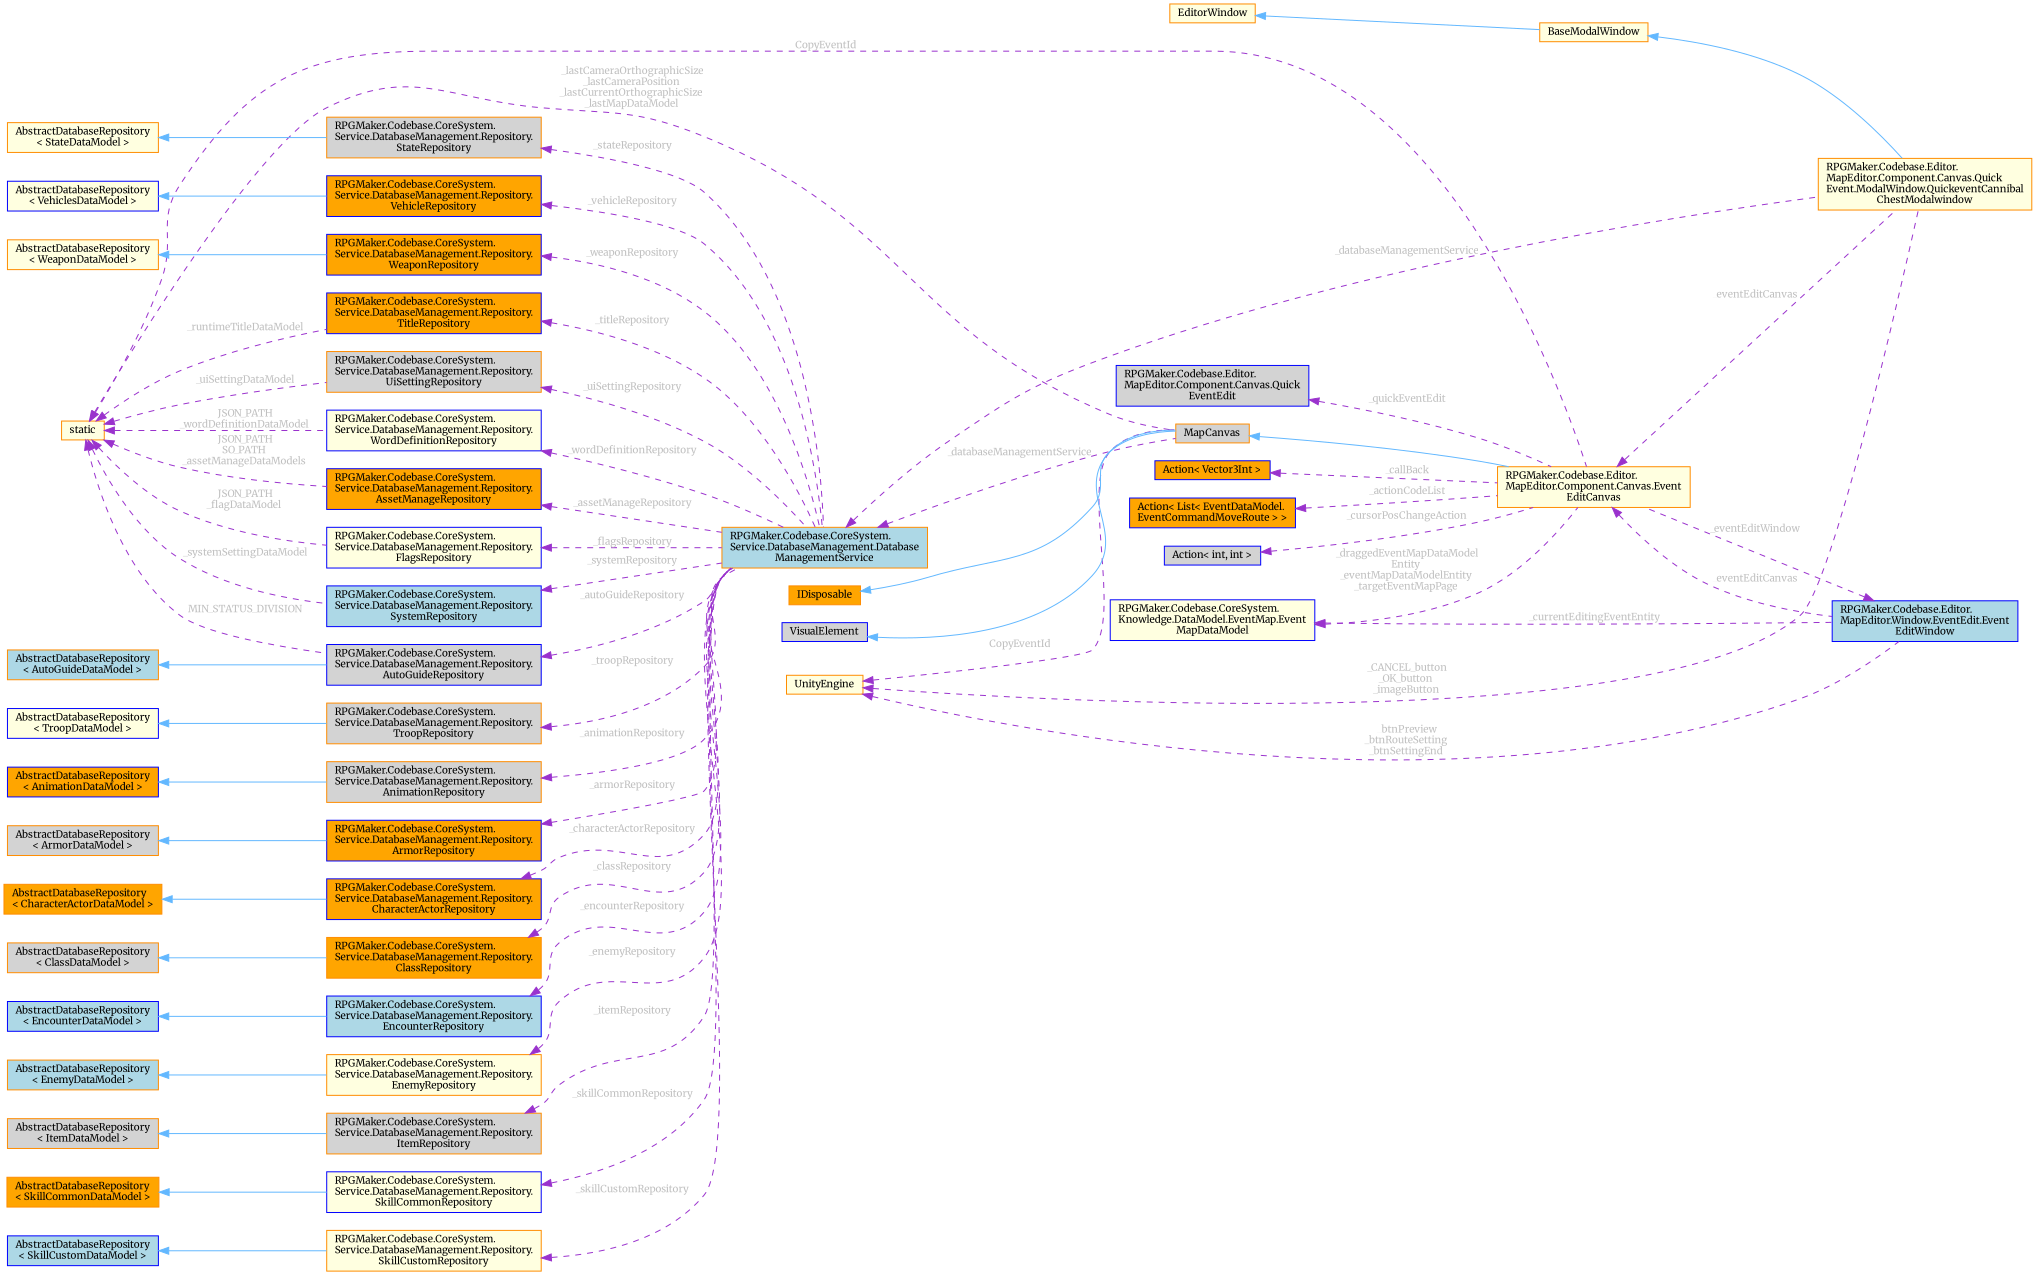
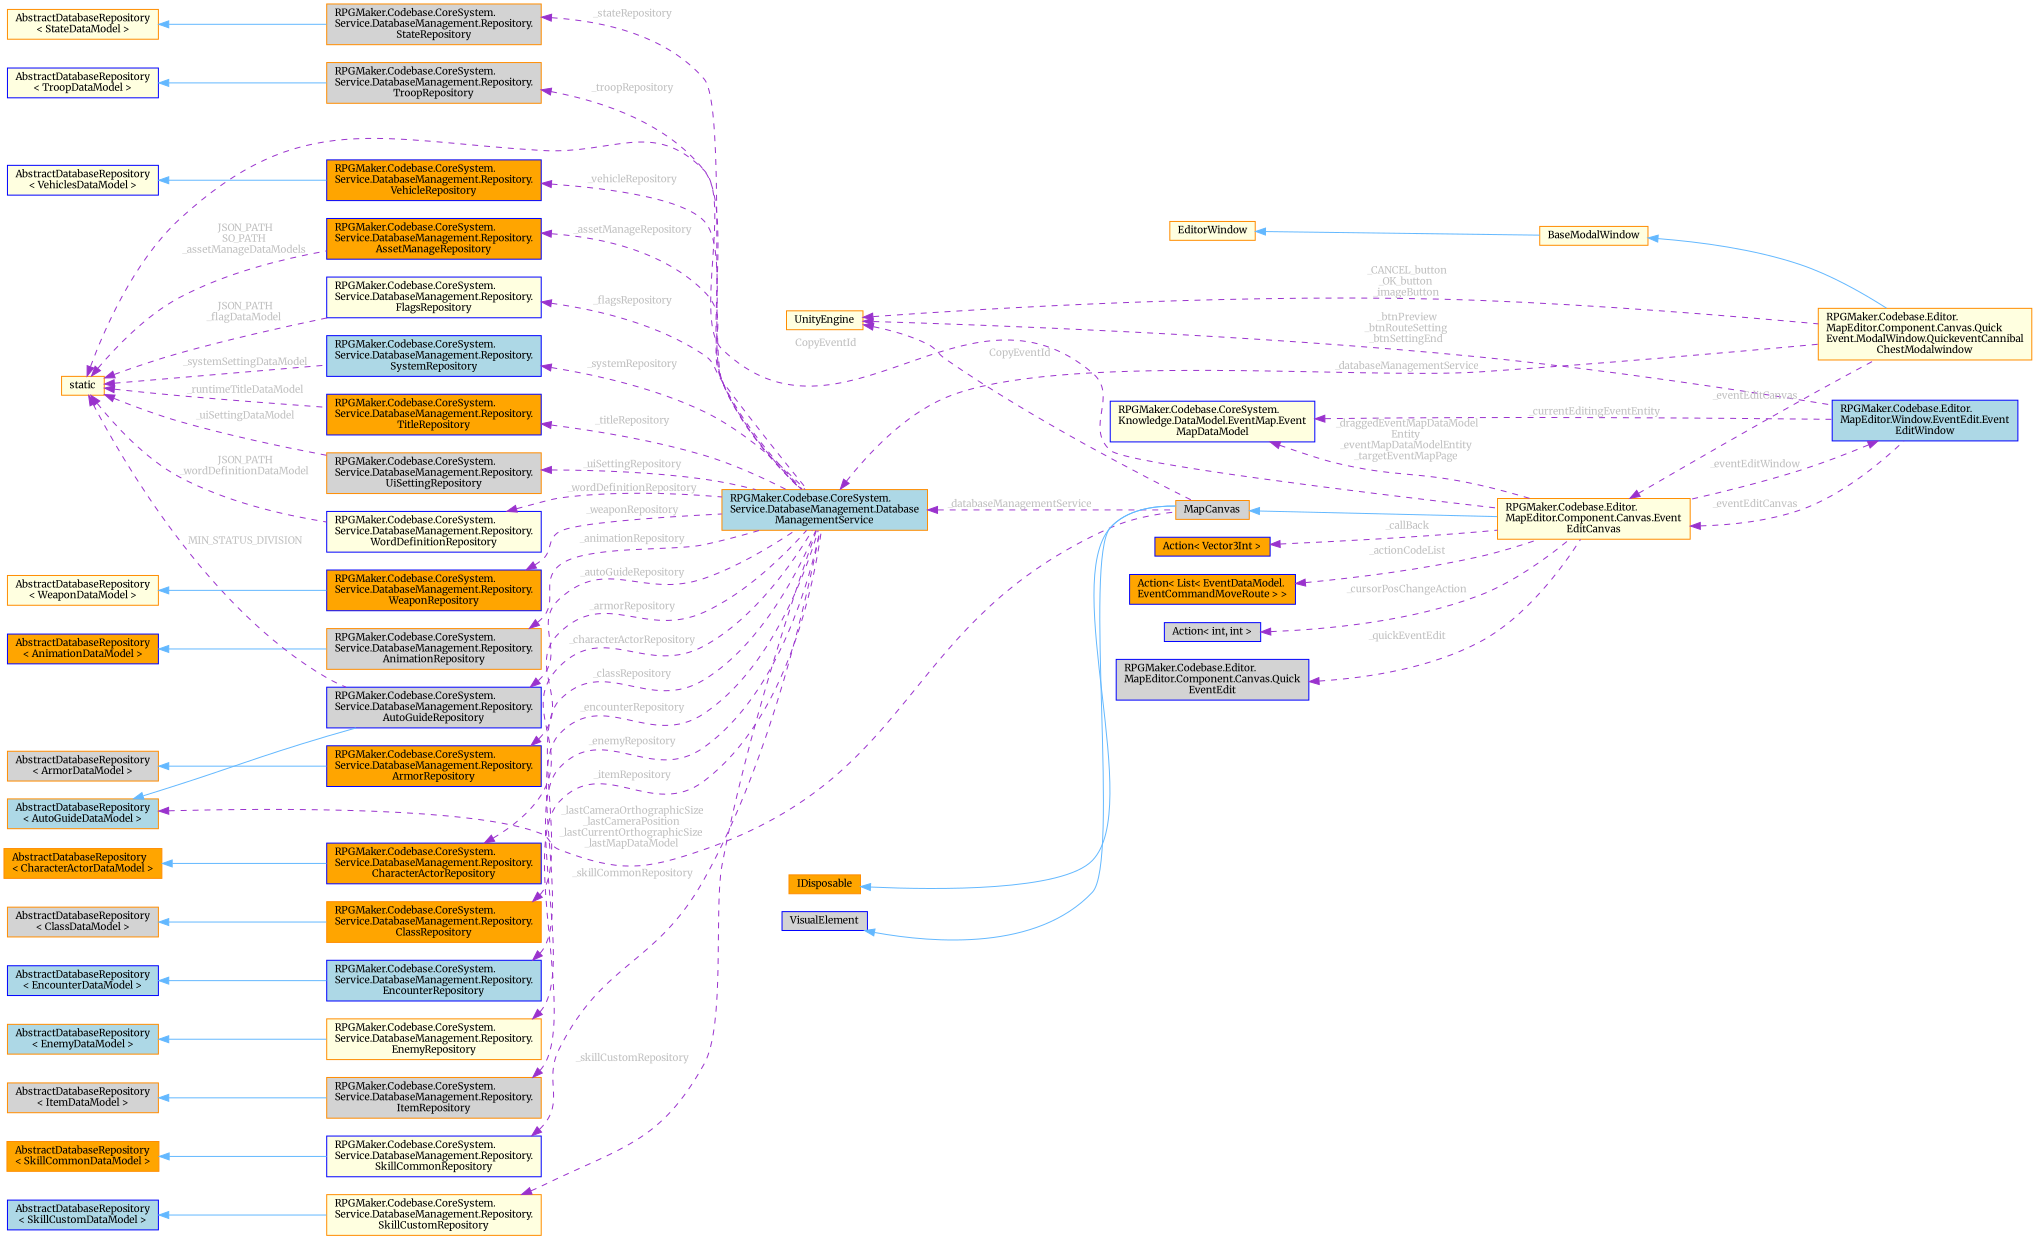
  digraph {
    fontname=Merriweather
    rankdir=LR
    node [color=darkorange fillcolor=lightyellow fontname=Merriweather fontsize=10 shape=box style=filled]
    edge [color=darkorchid3 dir=back fontname=Merriweather fontsize=10 labelfontname=Helvetica labelfontsize=10 style=dashed fontcolor=grey]
    n1 [fontcolor=black height=0.2 label="RPGMaker.Codebase.Editor.\lMapEditor.Component.Canvas.Quick\lEvent.ModalWindow.QuickeventCannibal\lChestModalwindow" width=0.4]
    n2 [height=0.2 label=BaseModalWindow width=0.4]
    n3 [height=0.2 label=EditorWindow width=0.4]
    n4 [height=0.2 label=UnityEngine width=0.4]
    n5 [fillcolor=lightgrey height=0.2 label=MapCanvas width=0.4]
    n6 [color=blue fillcolor=lightblue height=0.2 label="RPGMaker.Codebase.Editor.\lMapEditor.Window.EventEdit.Event\lEditWindow" width=0.4]
    n7 [height=0.2 label="RPGMaker.Codebase.Editor.\lMapEditor.Component.Canvas.Event\lEditCanvas" width=0.4]
    n8 [fillcolor=lightblue height=0.2 label="RPGMaker.Codebase.CoreSystem.\lService.DatabaseManagement.Database\lManagementService" width=0.4]
    n9 [fillcolor=lightgrey height=0.2 label="RPGMaker.Codebase.CoreSystem.\lService.DatabaseManagement.Repository.\lAnimationRepository" width=0.4]
    n10 [color=blue fillcolor=orange height=0.2 label="AbstractDatabaseRepository\l\< AnimationDataModel \>" width=0.4]
    n11 [color=blue fillcolor=orange height=0.2 label="RPGMaker.Codebase.CoreSystem.\lService.DatabaseManagement.Repository.\lArmorRepository" width=0.4]
    n12 [fillcolor=lightgrey height=0.2 label="AbstractDatabaseRepository\l\< ArmorDataModel \>" width=0.4]
    n13 [color=blue fillcolor=orange height=0.2 label="RPGMaker.Codebase.CoreSystem.\lService.DatabaseManagement.Repository.\lAssetManageRepository" width=0.4]
    n14 [height=0.2 label=static width=0.4]
    n15 [color=blue fillcolor=lightgrey height=0.2 label="RPGMaker.Codebase.CoreSystem.\lService.DatabaseManagement.Repository.\lAutoGuideRepository" width=0.4]
    n16 [color=blue height=0.2 label="RPGMaker.Codebase.CoreSystem.\lService.DatabaseManagement.Repository.\lFlagsRepository" width=0.4]
    n17 [color=blue fillcolor=lightblue height=0.2 label="RPGMaker.Codebase.CoreSystem.\lService.DatabaseManagement.Repository.\lSystemRepository" width=0.4]
    n18 [color=blue fillcolor=orange height=0.2 label="RPGMaker.Codebase.CoreSystem.\lService.DatabaseManagement.Repository.\lTitleRepository" width=0.4]
    n19 [fillcolor=lightgrey height=0.2 label="RPGMaker.Codebase.CoreSystem.\lService.DatabaseManagement.Repository.\lUiSettingRepository" width=0.4]
    n20 [color=blue height=0.2 label="RPGMaker.Codebase.CoreSystem.\lService.DatabaseManagement.Repository.\lWordDefinitionRepository" width=0.4]
    n21 [fillcolor=lightblue height=0.2 label="AbstractDatabaseRepository\l\< AutoGuideDataModel \>" width=0.4]
    n22 [color=blue fillcolor=orange height=0.2 label="RPGMaker.Codebase.CoreSystem.\lService.DatabaseManagement.Repository.\lCharacterActorRepository" width=0.4]
    n23 [fillcolor=orange height=0.2 label="AbstractDatabaseRepository\l\< CharacterActorDataModel \>" width=0.4]
    n24 [fillcolor=orange height=0.2 label="RPGMaker.Codebase.CoreSystem.\lService.DatabaseManagement.Repository.\lClassRepository" width=0.4]
    n25 [fillcolor=lightgrey height=0.2 label="AbstractDatabaseRepository\l\< ClassDataModel \>" width=0.4]
    n26 [color=blue fillcolor=lightblue height=0.2 label="RPGMaker.Codebase.CoreSystem.\lService.DatabaseManagement.Repository.\lEncounterRepository" width=0.4]
    n27 [color=blue fillcolor=lightblue height=0.2 label="AbstractDatabaseRepository\l\< EncounterDataModel \>" width=0.4]
    n28 [height=0.2 label="RPGMaker.Codebase.CoreSystem.\lService.DatabaseManagement.Repository.\lEnemyRepository" width=0.4]
    n29 [fillcolor=lightblue height=0.2 label="AbstractDatabaseRepository\l\< EnemyDataModel \>" width=0.4]
    n30 [fillcolor=lightgrey height=0.2 label="RPGMaker.Codebase.CoreSystem.\lService.DatabaseManagement.Repository.\lItemRepository" width=0.4]
    n31 [fillcolor=lightgrey height=0.2 label="AbstractDatabaseRepository\l\< ItemDataModel \>" width=0.4]
    n32 [color=blue height=0.2 label="RPGMaker.Codebase.CoreSystem.\lService.DatabaseManagement.Repository.\lSkillCommonRepository" width=0.4]
    n33 [fillcolor=orange height=0.2 label="AbstractDatabaseRepository\l\< SkillCommonDataModel \>" width=0.4]
    n34 [height=0.2 label="RPGMaker.Codebase.CoreSystem.\lService.DatabaseManagement.Repository.\lSkillCustomRepository" width=0.4]
    n35 [color=blue fillcolor=lightblue height=0.2 label="AbstractDatabaseRepository\l\< SkillCustomDataModel \>" width=0.4]
    n36 [fillcolor=lightgrey height=0.2 label="RPGMaker.Codebase.CoreSystem.\lService.DatabaseManagement.Repository.\lStateRepository" width=0.4]
    n37 [height=0.2 label="AbstractDatabaseRepository\l\< StateDataModel \>" width=0.4]
    n38 [fillcolor=lightgrey height=0.2 label="RPGMaker.Codebase.CoreSystem.\lService.DatabaseManagement.Repository.\lTroopRepository" width=0.4]
    n39 [color=blue height=0.2 label="AbstractDatabaseRepository\l\< TroopDataModel \>" width=0.4]
    n40 [color=blue fillcolor=orange height=0.2 label="RPGMaker.Codebase.CoreSystem.\lService.DatabaseManagement.Repository.\lVehicleRepository" width=0.4]
    n41 [color=blue height=0.2 label="AbstractDatabaseRepository\l\< VehiclesDataModel \>" width=0.4]
    n42 [color=blue fillcolor=orange height=0.2 label="RPGMaker.Codebase.CoreSystem.\lService.DatabaseManagement.Repository.\lWeaponRepository" width=0.4]
    n43 [height=0.2 label="AbstractDatabaseRepository\l\< WeaponDataModel \>" width=0.4]
    n44 [color=blue fillcolor=lightgrey height=0.2 label=VisualElement width=0.4]
    n45 [fillcolor=orange height=0.2 label=IDisposable width=0.4]
    n46 [color=blue height=0.2 label="RPGMaker.Codebase.CoreSystem.\lKnowledge.DataModel.EventMap.Event\lMapDataModel" width=0.4]
    n47 [color=blue fillcolor=orange height=0.2 label="Action\< List\< EventDataModel.\lEventCommandMoveRoute \> \>" width=0.4]
    n48 [color=blue fillcolor=lightgrey height=0.2 label="Action\< int, int \>" width=0.4]
    n49 [color=blue fillcolor=lightgrey height=0.2 label="RPGMaker.Codebase.Editor.\lMapEditor.Component.Canvas.Quick\lEventEdit" width=0.4]
    n50 [color=blue fillcolor=orange height=0.2 label="Action\< Vector3Int \>" width=0.4]
    n2 -> n1 [color=steelblue1 style=solid fontcolor=""]
    n3 -> n2 [color=steelblue1 style=solid fontcolor=""]
    n4 -> n1 [label=" _CANCEL_button\n_OK_button\n_imageButton"]
    n4 -> n5 [label=" CopyEventId"]
    n4 -> n6 [label=" _btnPreview\n_btnRouteSetting\n_btnSettingEnd"]
    n5 -> n7 [color=steelblue1 style=solid fontcolor=""]
    n6 -> n7 [label=" _eventEditWindow"]
    n7 -> n1 [label=" _eventEditCanvas"]
    n7 -> n6 [label=" _eventEditCanvas"]
    n8 -> n1 [label=" _databaseManagementService"]
    n8 -> n5 [label=" _databaseManagementService"]
    n9 -> n8 [label=" _animationRepository"]
    n10 -> n9 [color=steelblue1 style=solid fontcolor=""]
    n11 -> n8 [label=" _armorRepository"]
    n12 -> n11 [color=steelblue1 style=solid fontcolor=""]
    n13 -> n8 [label=" _assetManageRepository"]
-   n14 -> n5 [label=" _lastCameraOrthographicSize\n_lastCameraPosition\n_lastCurrentOrthographicSize\n_lastMapDataModel"]
+   n21 -> n5 [label=" _lastCameraOrthographicSize\n_lastCameraPosition\n_lastCurrentOrthographicSize\n_lastMapDataModel"]
    n14 -> n7 [label=" CopyEventId"]
    n14 -> n13 [label=" JSON_PATH\nSO_PATH\n_assetManageDataModels"]
    n14 -> n15 [label=" MIN_STATUS_DIVISION"]
    n14 -> n16 [label=" JSON_PATH\n_flagDataModel"]
    n14 -> n17 [label=" _systemSettingDataModel"]
    n14 -> n18 [label=" _runtimeTitleDataModel"]
    n14 -> n19 [label=" _uiSettingDataModel"]
    n14 -> n20 [label=" JSON_PATH\n_wordDefinitionDataModel"]
    n15 -> n8 [label=" _autoGuideRepository"]
    n16 -> n8 [label=" _flagsRepository"]
    n17 -> n8 [label=" _systemRepository"]
    n18 -> n8 [label=" _titleRepository"]
    n19 -> n8 [label=" _uiSettingRepository"]
    n20 -> n8 [label=" _wordDefinitionRepository"]
    n21 -> n15 [color=steelblue1 style=solid fontcolor=""]
    n22 -> n8 [label=" _characterActorRepository"]
    n23 -> n22 [color=steelblue1 style=solid fontcolor=""]
    n24 -> n8 [label=" _classRepository"]
    n25 -> n24 [color=steelblue1 style=solid fontcolor=""]
    n26 -> n8 [label=" _encounterRepository"]
    n27 -> n26 [color=steelblue1 style=solid fontcolor=""]
    n28 -> n8 [label=" _enemyRepository"]
    n29 -> n28 [color=steelblue1 style=solid fontcolor=""]
    n30 -> n8 [label=" _itemRepository"]
    n31 -> n30 [color=steelblue1 style=solid fontcolor=""]
    n32 -> n8 [label=" _skillCommonRepository"]
    n33 -> n32 [color=steelblue1 style=solid fontcolor=""]
    n34 -> n8 [label=" _skillCustomRepository"]
    n35 -> n34 [color=steelblue1 style=solid fontcolor=""]
    n36 -> n8 [label=" _stateRepository"]
    n37 -> n36 [color=steelblue1 style=solid fontcolor=""]
    n38 -> n8 [label=" _troopRepository"]
    n39 -> n38 [color=steelblue1 style=solid fontcolor=""]
    n40 -> n8 [label=" _vehicleRepository"]
    n41 -> n40 [color=steelblue1 style=solid fontcolor=""]
    n42 -> n8 [label=" _weaponRepository"]
    n43 -> n42 [color=steelblue1 style=solid fontcolor=""]
    n44 -> n5 [color=steelblue1 style=solid fontcolor=""]
    n45 -> n5 [color=steelblue1 style=solid fontcolor=""]
    n46 -> n6 [label=" _currentEditingEventEntity"]
    n46 -> n7 [label=" _draggedEventMapDataModel\lEntity\n_eventMapDataModelEntity\n_targetEventMapPage"]
    n47 -> n7 [label=" _actionCodeList"]
    n48 -> n7 [label=" _cursorPosChangeAction"]
    n49 -> n7 [label=" _quickEventEdit"]
    n50 -> n7 [label=" _callBack"]
  }
